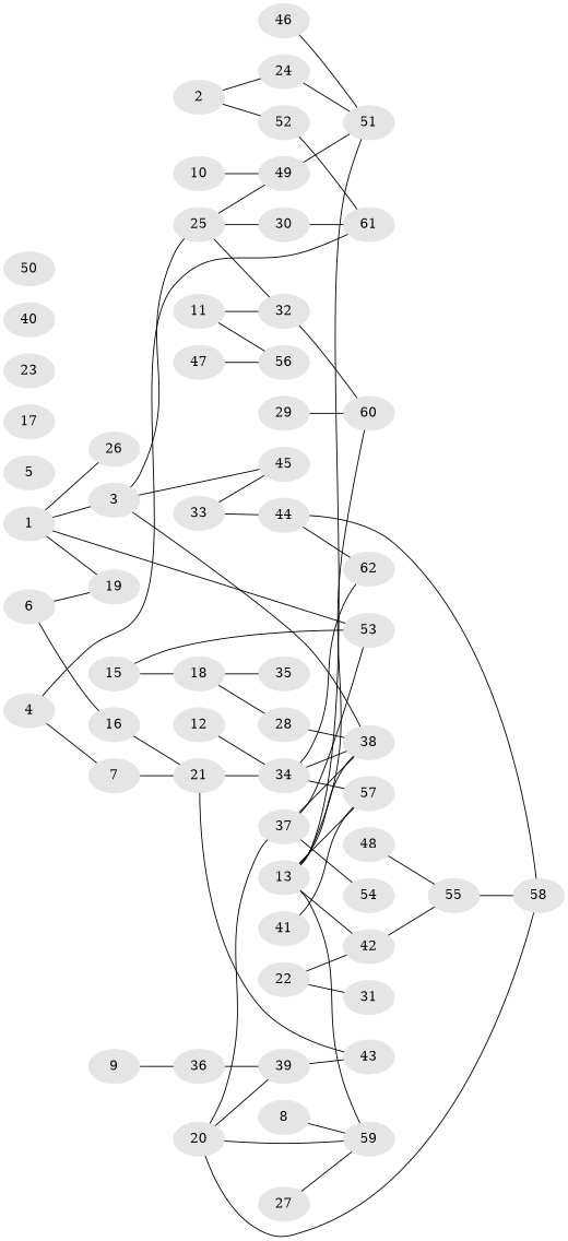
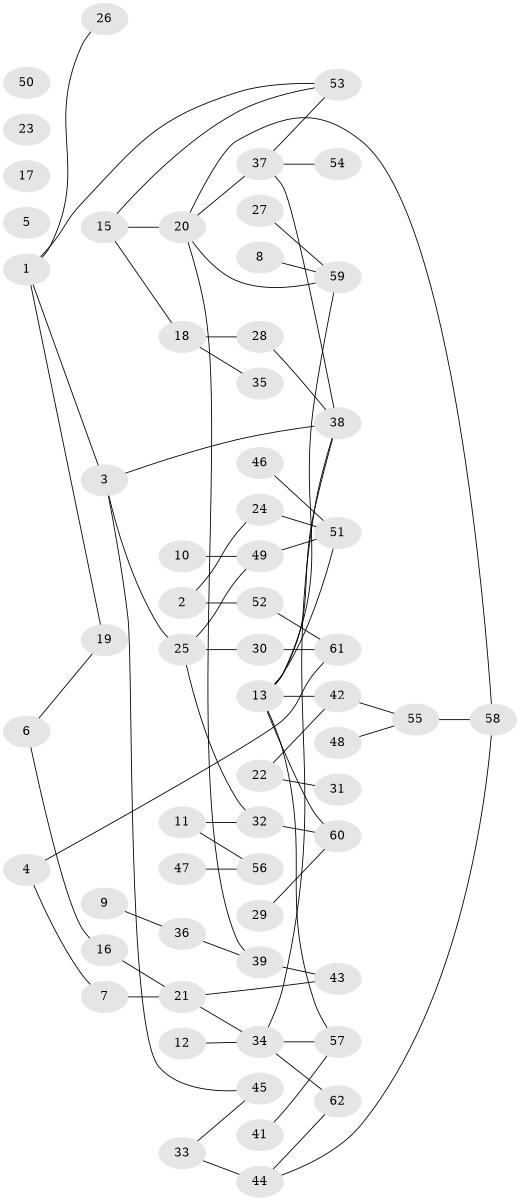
  graph {
    rankdir=LR
    node [color=gray90 style=filled]
    1
    3
    19
    26
    53
    25
    38
    45
    2
    24
    52
    51
    61
    49
    32
    30
    4
    7
    21
    5
    6
    16
    34
    43
    8
    59
    9
    36
    39
    10
    41
    57
    11
    56
    60
    12
    62
    13
    42
    55
    15
    18
    20
    28
    35
    37
    58
    17
    54
    22
    31
    23
    27
    29
    33
    44
-   40
    46
    47
    48
    50
    1 -- 3
    1 -- 19
    1 -- 26
    1 -- 53
    3 -- 25
    3 -- 38
    3 -- 45
    25 -- 49
    25 -- 32
    25 -- 30
    2 -- 24
    2 -- 52
    24 -- 51
    52 -- 61
    49 -- 51
    32 -- 60
    30 -- 61
    4 -- 61
    4 -- 7
    7 -- 21
    21 -- 34
    21 -- 43
    6 -- 19
    6 -- 16
    16 -- 21
    34 -- 38
    34 -- 57
    34 -- 62
    8 -- 59
    9 -- 36
    36 -- 39
    39 -- 43
    10 -- 49
    41 -- 57
    11 -- 32
    11 -- 56
    12 -- 34
    13 -- 38
    13 -- 51
    13 -- 59
    13 -- 57
    13 -- 60
    13 -- 42
    42 -- 55
    55 -- 58
    15 -- 53
    15 -- 18
+   15 -- 20
    18 -- 28
    18 -- 35
    20 -- 59
    20 -- 39
    20 -- 37
    20 -- 58
    28 -- 38
    37 -- 53
    37 -- 38
    37 -- 54
    22 -- 42
    22 -- 31
    27 -- 59
    29 -- 60
    33 -- 45
    33 -- 44
    44 -- 62
    44 -- 58
    46 -- 51
    47 -- 56
    48 -- 55
  }
